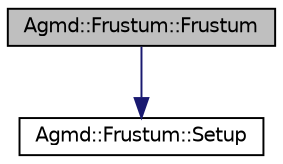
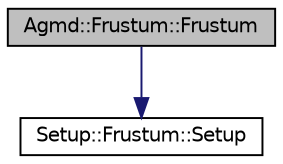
  digraph {
    rankdir=TB
    fontname="DejaVu Sans"
    node [color=black fontname="DejaVu Sans" fontsize=10 shape=record style=filled]
    n1 [fillcolor=grey75 fontcolor=black height=0.2 label="Agmd::Frustum::Frustum" width=0.4]
-   n2 [fillcolor=white height=0.2 label="Agmd::Frustum::Setup" width=0.4]
+   n2 [fillcolor=white height=0.2 label="Setup::Frustum::Setup" width=0.4]
    n1 -> n2 [color=midnightblue fontname="DejaVu Sans" fontsize=10 labelfontname=Helvetica labelfontsize=10 style=solid]
  }
